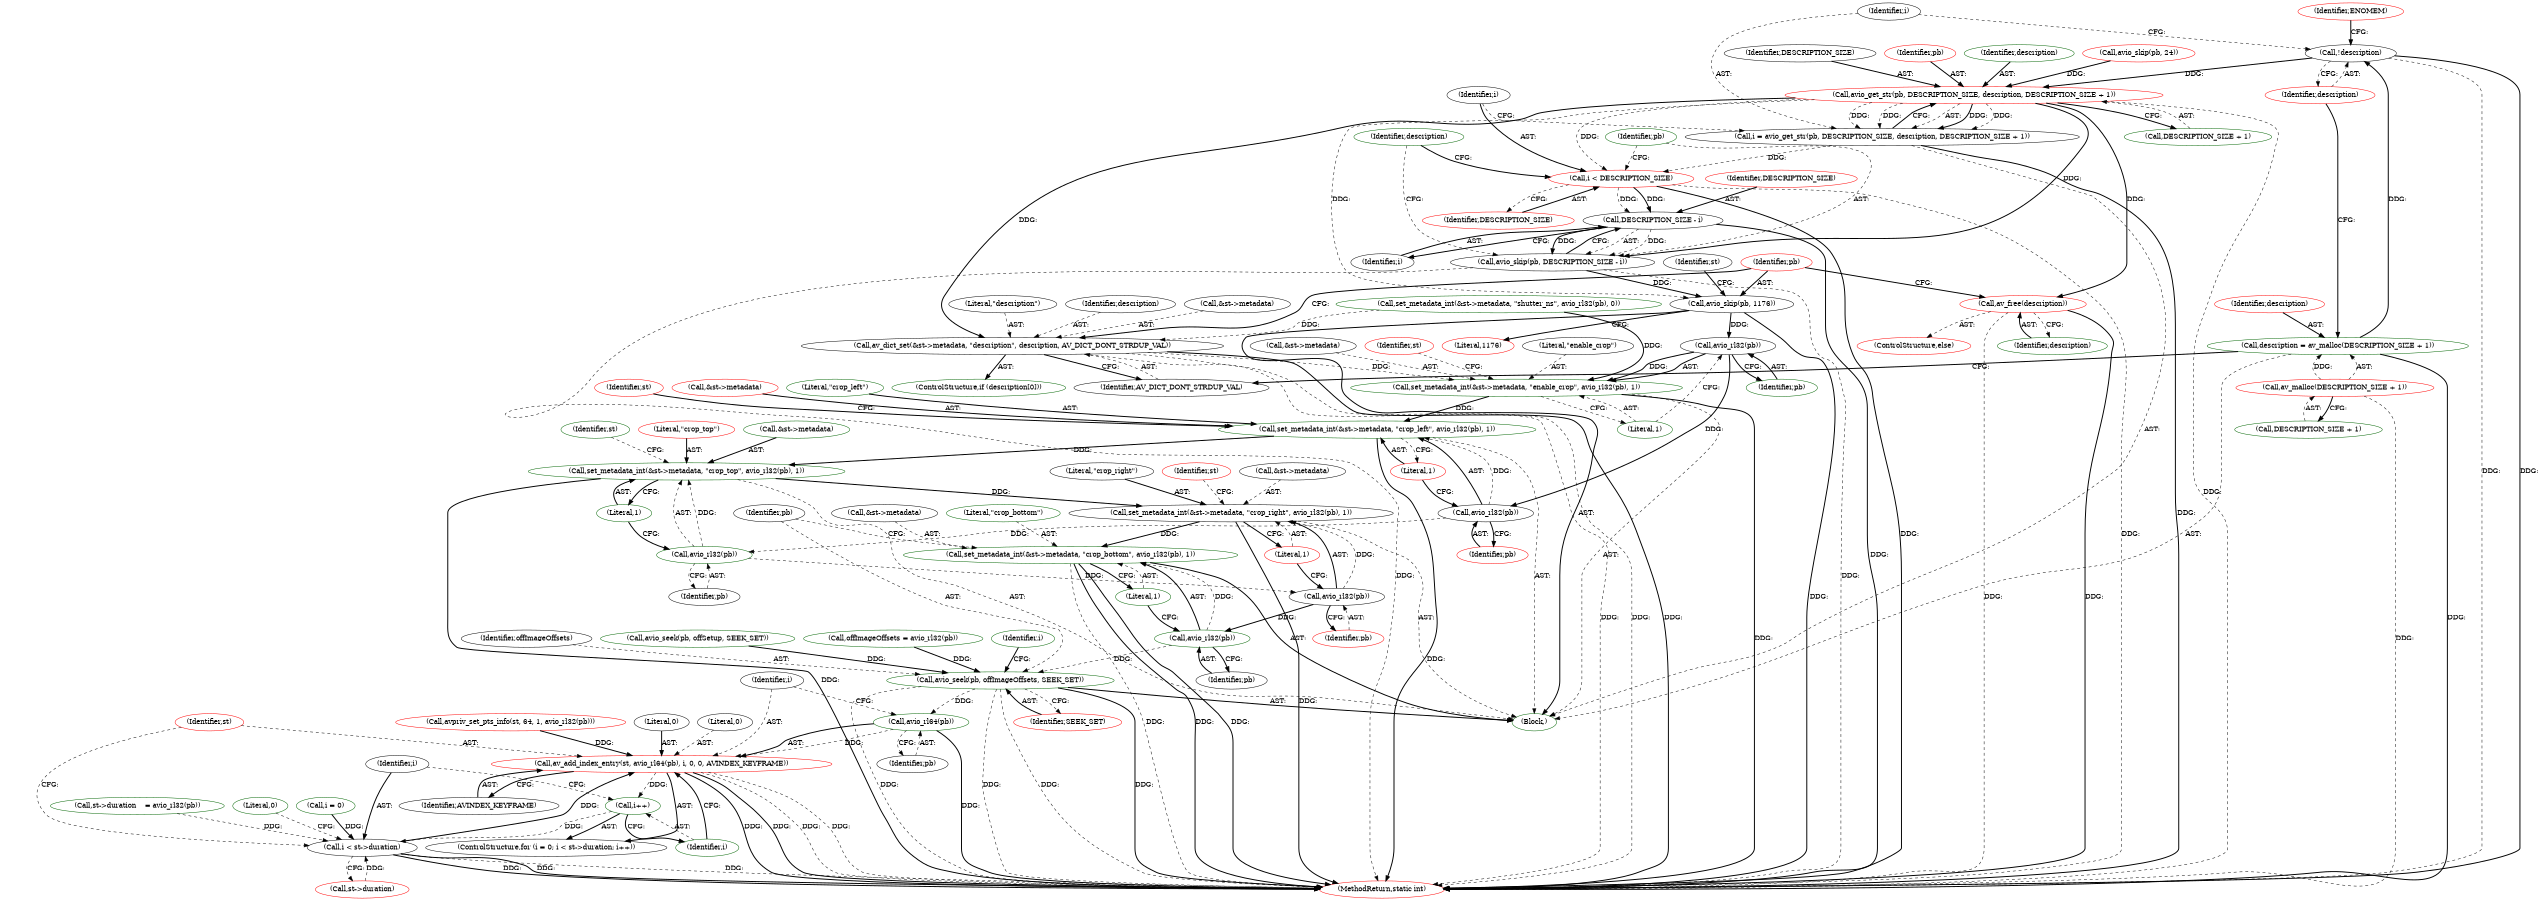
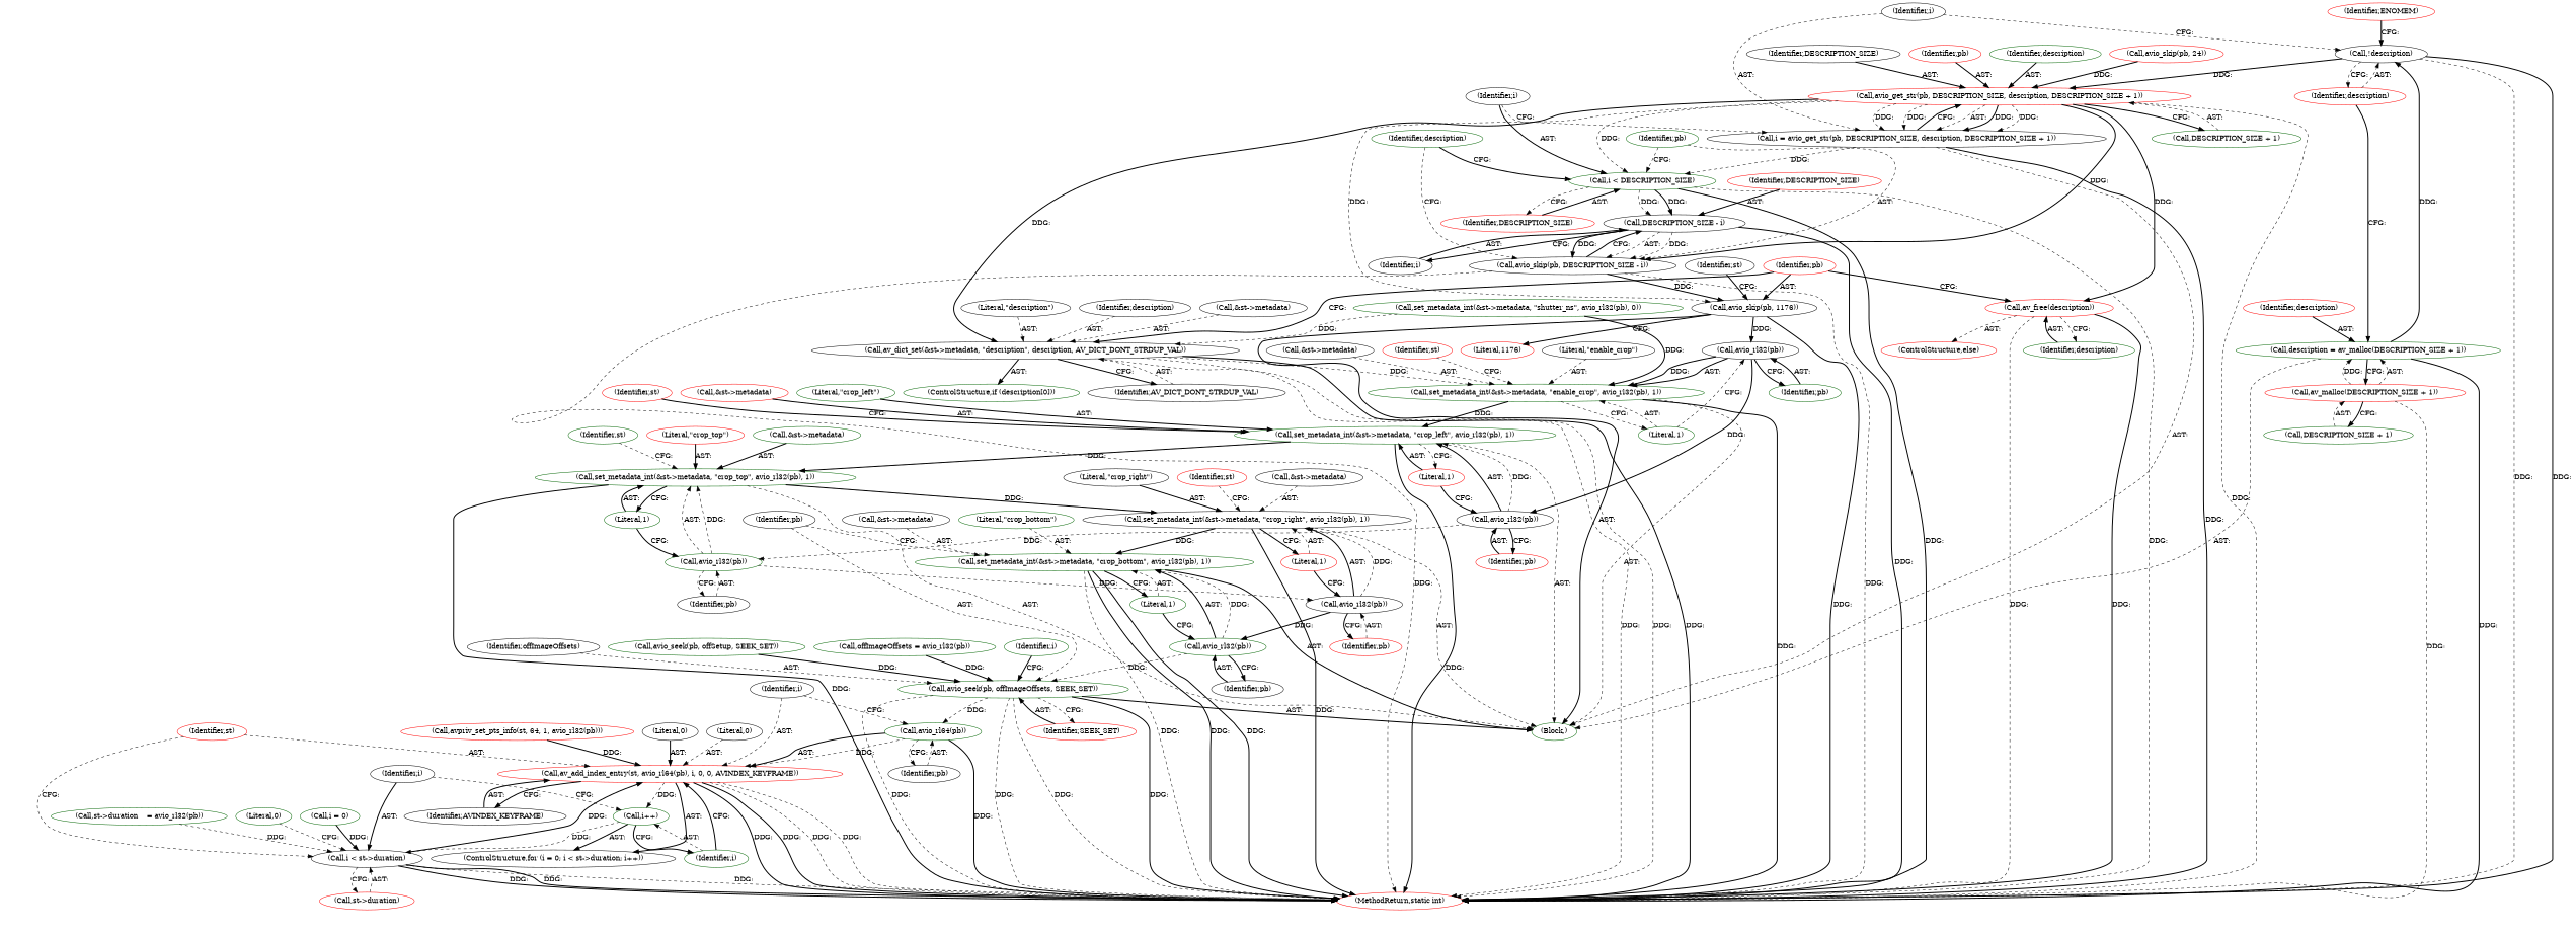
  digraph {
    node [color=black]
    edge [style=bold]
    n1 [label="(Call,!description)"]
    n2 [color=red label="(Call,avio_get_str(pb, DESCRIPTION_SIZE, description, DESCRIPTION_SIZE + 1))"]
    n3 [color=red label="(MethodReturn,static int)"]
    n4 [color=red label="(Identifier,description)"]
    n5 [label="(Call,i = avio_get_str(pb, DESCRIPTION_SIZE, description, DESCRIPTION_SIZE + 1))"]
-   n6 [color=red label="(Call,i < DESCRIPTION_SIZE)"]
+   n6 [color=darkgreen label="(Call,i < DESCRIPTION_SIZE)"]
    n7 [label="(Call,avio_skip(pb, DESCRIPTION_SIZE - i))"]
    n8 [label="(Call,avio_skip(pb, 1176))"]
    n9 [label="(Call,av_dict_set(&st->metadata, \"description\", description, AV_DICT_DONT_STRDUP_VAL))"]
    n10 [color=red label="(Call,av_free(description))"]
    n11 [color=darkgreen label="(Call,DESCRIPTION_SIZE + 1)"]
    n12 [color=darkgreen label="(Call,description = av_malloc(DESCRIPTION_SIZE + 1))"]
    n13 [color=red label="(Call,av_malloc(DESCRIPTION_SIZE + 1))"]
    n14 [color=darkgreen label="(Block,)"]
    n15 [color=darkgreen label="(Call,DESCRIPTION_SIZE + 1)"]
    n16 [label="(Call,DESCRIPTION_SIZE - i)"]
    n17 [color=red label="(Identifier,DESCRIPTION_SIZE)"]
    n18 [label="(Call,avio_rl32(pb))"]
    n19 [color=red label="(Literal,1176)"]
    n20 [color=darkgreen label="(Call,set_metadata_int(&st->metadata, \"enable_crop\", avio_rl32(pb), 1))"]
    n21 [color=darkgreen label="(ControlStructure,if (description[0]))"]
    n22 [label="(Identifier,AV_DICT_DONT_STRDUP_VAL)"]
    n23 [color=darkgreen label="(Identifier,description)"]
    n24 [color=red label="(ControlStructure,else)"]
    n25 [label="(Identifier,i)"]
    n26 [label="(Call,avio_rl32(pb))"]
    n27 [color=darkgreen label="(Identifier,pb)"]
    n28 [color=darkgreen label="(Call,set_metadata_int(&st->metadata, \"crop_left\", avio_rl32(pb), 1))"]
    n29 [color=darkgreen label="(Literal,1)"]
    n30 [color=darkgreen label="(Call,avio_rl32(pb))"]
    n31 [color=red label="(Identifier,pb)"]
    n32 [color=darkgreen label="(Call,set_metadata_int(&st->metadata, \"crop_top\", avio_rl32(pb), 1))"]
    n33 [color=red label="(Literal,1)"]
    n34 [label="(Call,set_metadata_int(&st->metadata, \"crop_right\", avio_rl32(pb), 1))"]
    n35 [color=darkgreen label="(Literal,1)"]
    n36 [color=darkgreen label="(Call,set_metadata_int(&st->metadata, \"crop_bottom\", avio_rl32(pb), 1))"]
    n37 [color=red label="(Literal,1)"]
    n38 [color=darkgreen label="(Literal,1)"]
    n39 [label="(Call,avio_rl32(pb))"]
    n40 [color=darkgreen label="(Call,avio_rl32(pb))"]
    n41 [label="(Identifier,pb)"]
    n42 [color=red label="(Identifier,pb)"]
    n43 [color=darkgreen label="(Call,avio_seek(pb, offImageOffsets, SEEK_SET))"]
    n44 [label="(Identifier,pb)"]
    n45 [color=darkgreen label="(Call,avio_rl64(pb))"]
    n46 [color=red label="(Identifier,SEEK_SET)"]
    n47 [color=red label="(Call,av_add_index_entry(st, avio_rl64(pb), i, 0, 0, AVINDEX_KEYFRAME))"]
    n48 [label="(Identifier,pb)"]
    n49 [color=darkgreen label="(Call,i++)"]
    n50 [label="(ControlStructure,for (i = 0; i < st->duration; i++))"]
    n51 [label="(Identifier,AVINDEX_KEYFRAME)"]
    n52 [label="(Call,i < st->duration)"]
    n53 [color=darkgreen label="(Identifier,i)"]
    n54 [color=red label="(Call,st->duration)"]
    n55 [color=darkgreen label="(Call,&st->metadata)"]
    n56 [color=red label="(Identifier,ENOMEM)"]
    n57 [label="(Identifier,DESCRIPTION_SIZE)"]
    n58 [color=darkgreen label="(Call,st->duration    = avio_rl32(pb))"]
    n59 [color=red label="(Identifier,DESCRIPTION_SIZE)"]
    n60 [label="(Call,&st->metadata)"]
    n61 [label="(Call,&st->metadata)"]
    n62 [color=darkgreen label="(Identifier,st)"]
    n63 [color=red label="(Identifier,pb)"]
    n64 [color=darkgreen label="(Identifier,description)"]
    n65 [label="(Literal,\"crop_right\")"]
    n66 [label="(Identifier,offImageOffsets)"]
    n67 [label="(Call,&st->metadata)"]
    n68 [label="(Literal,0)"]
    n69 [label="(Literal,0)"]
    n70 [color=darkgreen label="(Call,avio_seek(pb, offSetup, SEEK_SET))"]
    n71 [color=red label="(Identifier,st)"]
    n72 [color=red label="(Identifier,pb)"]
    n73 [label="(Identifier,i)"]
    n74 [color=darkgreen label="(Identifier,pb)"]
    n75 [label="(Identifier,pb)"]
    n76 [color=red label="(Identifier,st)"]
    n77 [label="(Literal,\"description\")"]
    n78 [color=darkgreen label="(Call,set_metadata_int(&st->metadata, \"shutter_ns\", avio_rl32(pb), 0))"]
    n79 [label="(Identifier,description)"]
    n80 [color=red label="(Identifier,st)"]
    n81 [color=darkgreen label="(Literal,\"crop_left\")"]
    n82 [color=red label="(Identifier,st)"]
    n83 [color=darkgreen label="(Identifier,description)"]
    n84 [label="(Identifier,i)"]
    n85 [label="(Literal,\"enable_crop\")"]
    n86 [color=darkgreen label="(Literal,0)"]
    n87 [color=red label="(Literal,\"crop_top\")"]
    n88 [color=red label="(Call,&st->metadata)"]
    n89 [color=red label="(Identifier,description)"]
    n90 [color=darkgreen label="(Call,offImageOffsets = avio_rl32(pb))"]
    n91 [color=darkgreen label="(Call,i = 0)"]
    n92 [label="(Identifier,st)"]
    n93 [label="(Identifier,i)"]
    n94 [color=red label="(Call,avpriv_set_pts_info(st, 64, 1, avio_rl32(pb)))"]
    n95 [color=darkgreen label="(Literal,\"crop_bottom\")"]
    n96 [label="(Call,&st->metadata)"]
    n97 [color=red label="(Call,avio_skip(pb, 24))"]
    n98 [label="(Identifier,i)"]
    n99 [color=darkgreen label="(Identifier,i)"]
    n1 -> n2 [label="DDG: "]
    n1 -> n3 [label="DDG: " style=dashed]
    n1 -> n3 [label="DDG: "]
    n1 -> n4 [label="CFG: " style=dashed]
    n2 -> n3 [label="DDG: " style=dashed]
    n2 -> n5 [label="AST: " style=dashed]
    n2 -> n5 [label="DDG: "]
    n2 -> n5 [label="DDG: " style=dashed]
    n2 -> n5 [label="DDG: " style=dashed]
    n2 -> n5 [label="DDG: " style=dashed]
    n2 -> n6 [label="DDG: " style=dashed]
    n2 -> n7 [label="DDG: "]
    n2 -> n8 [label="DDG: " style=dashed]
    n2 -> n9 [label="DDG: "]
    n2 -> n10 [label="DDG: "]
    n2 -> n11 [label="CFG: "]
    n4 -> n1 [label="AST: " style=dashed]
    n4 -> n12 [label="CFG: "]
    n5 -> n2 [label="CFG: "]
    n5 -> n3 [label="DDG: "]
    n5 -> n6 [label="DDG: " style=dashed]
    n5 -> n14 [label="AST: " style=dashed]
    n6 -> n3 [label="DDG: "]
    n6 -> n3 [label="DDG: " style=dashed]
    n6 -> n16 [label="DDG: "]
    n6 -> n16 [label="DDG: " style=dashed]
    n6 -> n17 [label="CFG: " style=dashed]
    n7 -> n3 [label="DDG: " style=dashed]
    n7 -> n3 [label="DDG: " style=dashed]
    n7 -> n8 [label="DDG: "]
    n7 -> n16 [label="CFG: "]
    n8 -> n3 [label="DDG: "]
    n8 -> n14 [label="AST: "]
    n8 -> n18 [label="DDG: "]
    n8 -> n19 [label="CFG: "]
    n9 -> n3 [label="DDG: "]
    n9 -> n3 [label="DDG: " style=dashed]
    n9 -> n3 [label="DDG: " style=dashed]
    n9 -> n20 [label="DDG: " style=dashed]
    n9 -> n21 [label="AST: "]
    n9 -> n22 [label="CFG: "]
    n10 -> n3 [label="DDG: " style=dashed]
    n10 -> n3 [label="DDG: "]
    n10 -> n23 [label="CFG: " style=dashed]
    n10 -> n24 [label="AST: " style=dashed]
    n11 -> n2 [label="AST: " style=dashed]
    n12 -> n1 [label="DDG: "]
    n12 -> n3 [label="DDG: "]
-   n12 -> n22 [label="CFG: "]
+   n12 -> n13 [label="CFG: "]
    n12 -> n14 [label="AST: " style=dashed]
    n13 -> n3 [label="DDG: " style=dashed]
    n13 -> n12 [label="AST: " style=dashed]
    n13 -> n12 [label="DDG: " style=dashed]
    n13 -> n15 [label="CFG: "]
    n15 -> n13 [label="AST: " style=dashed]
    n16 -> n3 [label="DDG: "]
    n16 -> n7 [label="AST: " style=dashed]
    n16 -> n7 [label="DDG: " style=dashed]
    n16 -> n7 [label="DDG: "]
    n16 -> n25 [label="CFG: "]
    n17 -> n6 [label="AST: "]
    n18 -> n20 [label="AST: "]
    n18 -> n20 [label="DDG: "]
    n18 -> n26 [label="DDG: "]
    n18 -> n27 [label="CFG: "]
    n20 -> n3 [label="DDG: "]
    n20 -> n14 [label="AST: " style=dashed]
    n20 -> n28 [label="DDG: "]
    n20 -> n29 [label="CFG: " style=dashed]
    n22 -> n9 [label="AST: " style=dashed]
    n23 -> n10 [label="AST: "]
    n25 -> n16 [label="AST: "]
    n26 -> n28 [label="AST: "]
    n26 -> n28 [label="DDG: " style=dashed]
    n26 -> n30 [label="DDG: " style=dashed]
    n26 -> n31 [label="CFG: "]
    n27 -> n18 [label="AST: "]
    n28 -> n3 [label="DDG: "]
    n28 -> n14 [label="AST: " style=dashed]
    n28 -> n32 [label="DDG: "]
    n28 -> n33 [label="CFG: " style=dashed]
    n29 -> n18 [label="CFG: " style=dashed]
    n29 -> n20 [label="AST: " style=dashed]
    n30 -> n32 [label="AST: " style=dashed]
    n30 -> n32 [label="DDG: " style=dashed]
    n30 -> n39 [label="DDG: " style=dashed]
    n30 -> n41 [label="CFG: " style=dashed]
    n31 -> n26 [label="AST: "]
    n32 -> n3 [label="DDG: "]
    n32 -> n14 [label="AST: " style=dashed]
    n32 -> n34 [label="DDG: "]
    n32 -> n35 [label="CFG: "]
    n33 -> n26 [label="CFG: "]
    n33 -> n28 [label="AST: "]
    n34 -> n3 [label="DDG: "]
    n34 -> n14 [label="AST: " style=dashed]
    n34 -> n36 [label="DDG: "]
    n34 -> n37 [label="CFG: "]
    n35 -> n30 [label="CFG: "]
    n35 -> n32 [label="AST: "]
    n36 -> n3 [label="DDG: " style=dashed]
    n36 -> n3 [label="DDG: "]
    n36 -> n3 [label="DDG: "]
    n36 -> n14 [label="AST: "]
    n36 -> n38 [label="CFG: "]
    n37 -> n34 [label="AST: " style=dashed]
    n37 -> n39 [label="CFG: "]
    n38 -> n36 [label="AST: " style=dashed]
    n38 -> n40 [label="CFG: "]
    n39 -> n34 [label="AST: "]
    n39 -> n34 [label="DDG: " style=dashed]
    n39 -> n40 [label="DDG: "]
    n39 -> n42 [label="CFG: "]
    n40 -> n36 [label="AST: "]
    n40 -> n36 [label="DDG: " style=dashed]
    n40 -> n43 [label="DDG: " style=dashed]
    n40 -> n44 [label="CFG: "]
    n41 -> n30 [label="AST: " style=dashed]
    n42 -> n39 [label="AST: " style=dashed]
    n43 -> n3 [label="DDG: "]
    n43 -> n3 [label="DDG: " style=dashed]
    n43 -> n3 [label="DDG: " style=dashed]
    n43 -> n3 [label="DDG: " style=dashed]
    n43 -> n14 [label="AST: "]
    n43 -> n45 [label="DDG: " style=dashed]
    n43 -> n46 [label="CFG: " style=dashed]
    n44 -> n40 [label="AST: "]
    n45 -> n3 [label="DDG: "]
    n45 -> n47 [label="AST: "]
    n45 -> n47 [label="DDG: " style=dashed]
    n45 -> n48 [label="CFG: " style=dashed]
    n46 -> n43 [label="AST: "]
    n47 -> n3 [label="DDG: "]
    n47 -> n3 [label="DDG: "]
    n47 -> n3 [label="DDG: " style=dashed]
    n47 -> n3 [label="DDG: " style=dashed]
    n47 -> n49 [label="DDG: " style=dashed]
    n47 -> n50 [label="AST: "]
    n47 -> n51 [label="CFG: "]
    n48 -> n45 [label="AST: " style=dashed]
    n49 -> n50 [label="AST: "]
    n49 -> n52 [label="DDG: " style=dashed]
    n49 -> n53 [label="CFG: "]
    n51 -> n47 [label="AST: "]
    n52 -> n3 [label="DDG: " style=dashed]
    n52 -> n3 [label="DDG: "]
    n52 -> n3 [label="DDG: "]
    n52 -> n47 [label="DDG: "]
    n52 -> n54 [label="CFG: " style=dashed]
    n53 -> n47 [label="CFG: "]
    n53 -> n49 [label="AST: " style=dashed]
-   n54 -> n52 [label="DDG: " style=dashed]
+   n54 -> n52 [label="AST: " style=dashed]
    n55 -> n32 [label="AST: "]
    n56 -> n1 [label="CFG: "]
    n57 -> n2 [label="AST: "]
    n58 -> n52 [label="DDG: " style=dashed]
    n59 -> n16 [label="AST: "]
    n60 -> n9 [label="AST: " style=dashed]
    n61 -> n36 [label="AST: " style=dashed]
    n62 -> n32 [label="CFG: " style=dashed]
    n63 -> n8 [label="AST: "]
    n63 -> n9 [label="CFG: "]
    n63 -> n10 [label="CFG: "]
    n64 -> n6 [label="CFG: "]
    n64 -> n7 [label="CFG: " style=dashed]
    n65 -> n34 [label="AST: "]
    n66 -> n43 [label="AST: " style=dashed]
    n67 -> n20 [label="AST: " style=dashed]
    n68 -> n47 [label="AST: "]
    n69 -> n47 [label="AST: " style=dashed]
    n70 -> n43 [label="DDG: "]
    n71 -> n20 [label="CFG: " style=dashed]
    n72 -> n2 [label="AST: "]
    n73 -> n1 [label="CFG: " style=dashed]
    n73 -> n5 [label="AST: " style=dashed]
    n74 -> n6 [label="CFG: " style=dashed]
    n74 -> n7 [label="AST: " style=dashed]
    n75 -> n36 [label="CFG: " style=dashed]
    n75 -> n43 [label="AST: " style=dashed]
    n76 -> n47 [label="AST: " style=dashed]
    n76 -> n52 [label="CFG: " style=dashed]
    n77 -> n9 [label="AST: " style=dashed]
    n78 -> n9 [label="DDG: " style=dashed]
    n78 -> n20 [label="DDG: "]
    n79 -> n9 [label="AST: " style=dashed]
    n80 -> n34 [label="CFG: " style=dashed]
    n81 -> n28 [label="AST: "]
    n82 -> n28 [label="CFG: "]
    n83 -> n2 [label="AST: "]
    n84 -> n45 [label="CFG: " style=dashed]
    n84 -> n47 [label="AST: " style=dashed]
    n85 -> n20 [label="AST: " style=dashed]
    n86 -> n52 [label="CFG: " style=dashed]
    n87 -> n32 [label="AST: "]
    n88 -> n28 [label="AST: "]
    n89 -> n12 [label="AST: "]
    n90 -> n43 [label="DDG: "]
    n91 -> n52 [label="DDG: "]
    n92 -> n8 [label="CFG: "]
    n93 -> n5 [label="CFG: " style=dashed]
    n93 -> n6 [label="AST: "]
    n94 -> n47 [label="DDG: "]
    n95 -> n36 [label="AST: " style=dashed]
    n96 -> n34 [label="AST: " style=dashed]
    n97 -> n2 [label="DDG: "]
    n98 -> n49 [label="CFG: " style=dashed]
    n98 -> n52 [label="AST: "]
    n99 -> n43 [label="CFG: "]
  }
